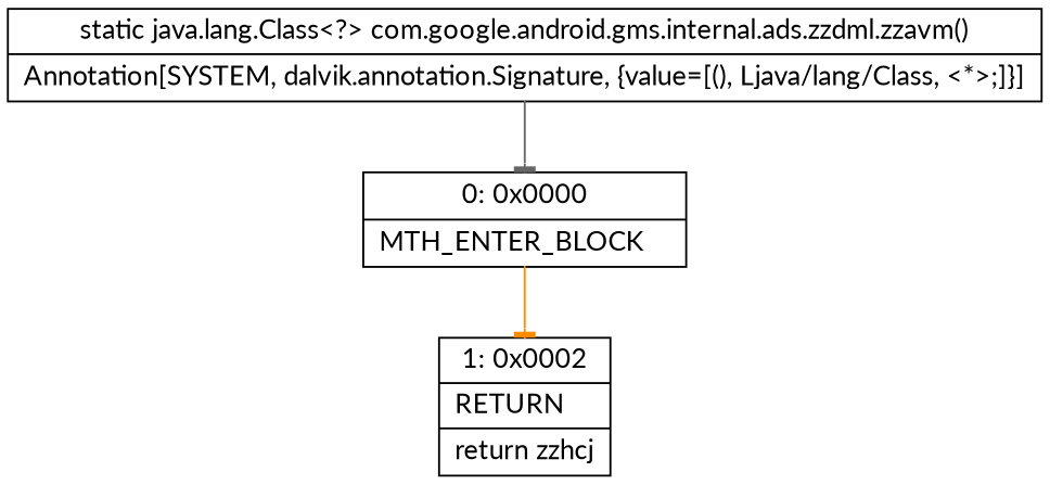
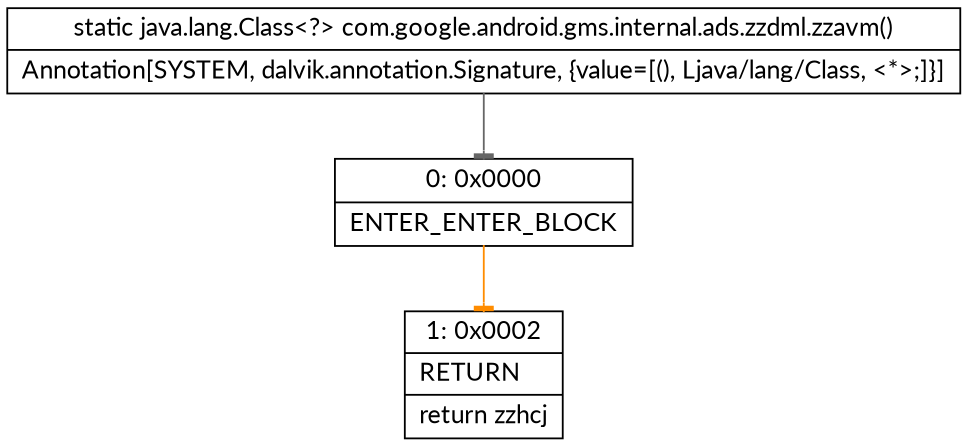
  digraph {
    fontname=Lato
    node [shape=record fontname=Lato]
    edge [arrowhead=tee fontname=Lato]
-   n1 [label="{0\:\ 0x0000|MTH_ENTER_BLOCK\l}"]
+   n1 [label="{0\:\ 0x0000|ENTER_ENTER_BLOCK\l}"]
    n2 [label="{1\:\ 0x0002|RETURN\l|return zzhcj\l}"]
    n3 [label="{static java.lang.Class\<?\> com.google.android.gms.internal.ads.zzdml.zzavm()  | Annotation[SYSTEM, dalvik.annotation.Signature, \{value=[(), Ljava\/lang\/Class, \<*\>;]\}]\l}"]
    n1 -> n2 [color=darkorange]
    n3 -> n1 [color=gray40]
  }
